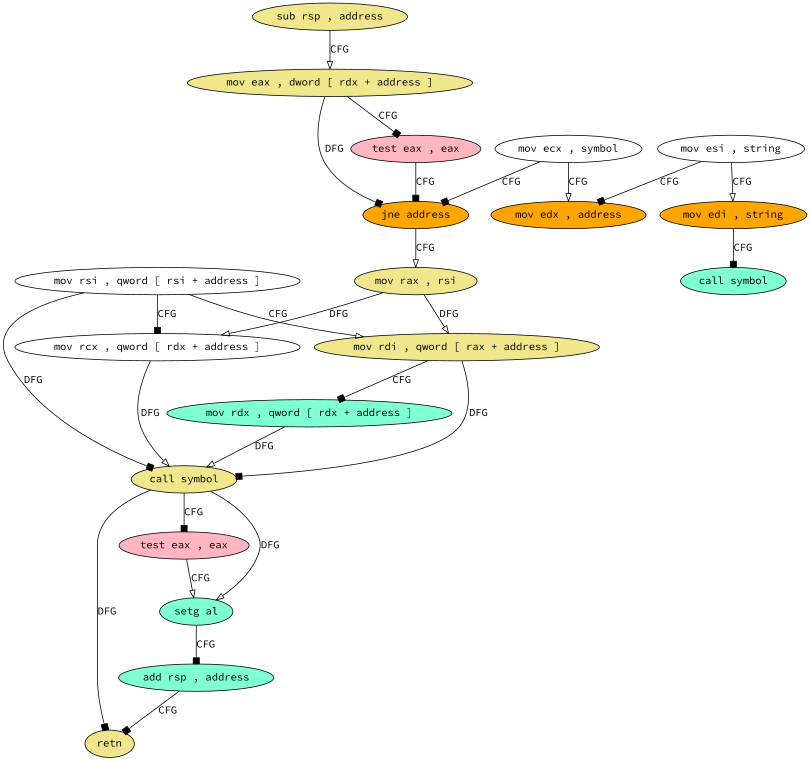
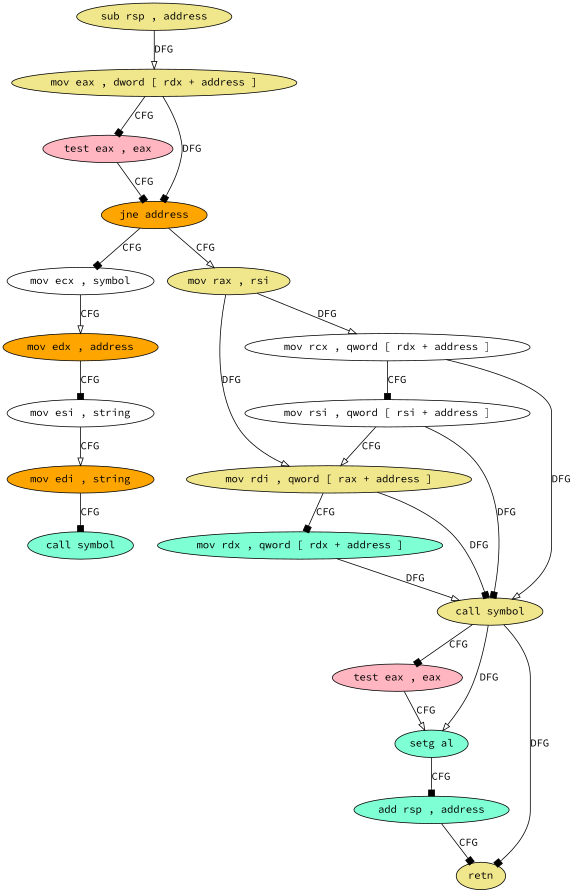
  digraph {
    fontname="Source Code Pro"
    node [fillcolor=khaki fontname="Source Code Pro" style=filled]
    edge [arrowhead=box fontname="Source Code Pro"]
    n1 [label="sub rsp , address"]
    n2 [label="mov eax , dword [ rdx + address ]"]
    n3 [fillcolor=lightpink label="test eax , eax"]
    n4 [fillcolor=orange label="jne address"]
    n5 [fillcolor=white label="mov ecx , symbol"]
    n6 [label="mov rax , rsi"]
    n7 [fillcolor=orange label="mov edx , address"]
    n8 [fillcolor=white label="mov rcx , qword [ rdx + address ]"]
    n9 [label="mov rdi , qword [ rax + address ]"]
    n10 [fillcolor=white label="mov esi , string"]
    n11 [fillcolor=white label="mov rsi , qword [ rsi + address ]"]
    n12 [label="call symbol"]
    n13 [fillcolor=aquamarine label="mov rdx , qword [ rdx + address ]"]
    n14 [fillcolor=orange label="mov edi , string"]
    n15 [fillcolor=aquamarine label="call symbol"]
    n16 [fillcolor=lightpink label="test eax , eax"]
    n17 [fillcolor=aquamarine label="setg al"]
    n18 [label=retn]
    n19 [fillcolor=aquamarine label="add rsp , address"]
-   n1 -> n2 [arrowhead=onormal label=CFG]
+   n1 -> n2 [arrowhead=onormal label=DFG]
    n2 -> n3 [label=CFG]
    n2 -> n4 [label=DFG]
    n3 -> n4 [label=CFG]
-   n5 -> n4 [label=CFG]
+   n4 -> n5 [label=CFG]
    n4 -> n6 [arrowhead=onormal label=CFG]
    n5 -> n7 [arrowhead=onormal label=CFG]
    n6 -> n8 [arrowhead=onormal label=DFG]
    n6 -> n9 [arrowhead=onormal label=DFG]
-   n10 -> n7 [label=CFG]
-   n11 -> n8 [label=CFG]
+   n7 -> n10 [label=CFG]
+   n8 -> n11 [label=CFG]
    n8 -> n12 [arrowhead=onormal label=DFG]
    n9 -> n12 [label=DFG]
    n9 -> n13 [label=CFG]
    n10 -> n14 [arrowhead=onormal label=CFG]
    n11 -> n9 [arrowhead=onormal label=CFG]
    n11 -> n12 [label=DFG]
    n12 -> n16 [label=CFG]
    n12 -> n17 [arrowhead=onormal label=DFG]
    n12 -> n18 [label=DFG]
    n13 -> n12 [arrowhead=onormal label=DFG]
    n14 -> n15 [label=CFG]
    n16 -> n17 [arrowhead=onormal label=CFG]
    n17 -> n19 [label=CFG]
    n19 -> n18 [label=CFG]
  }
